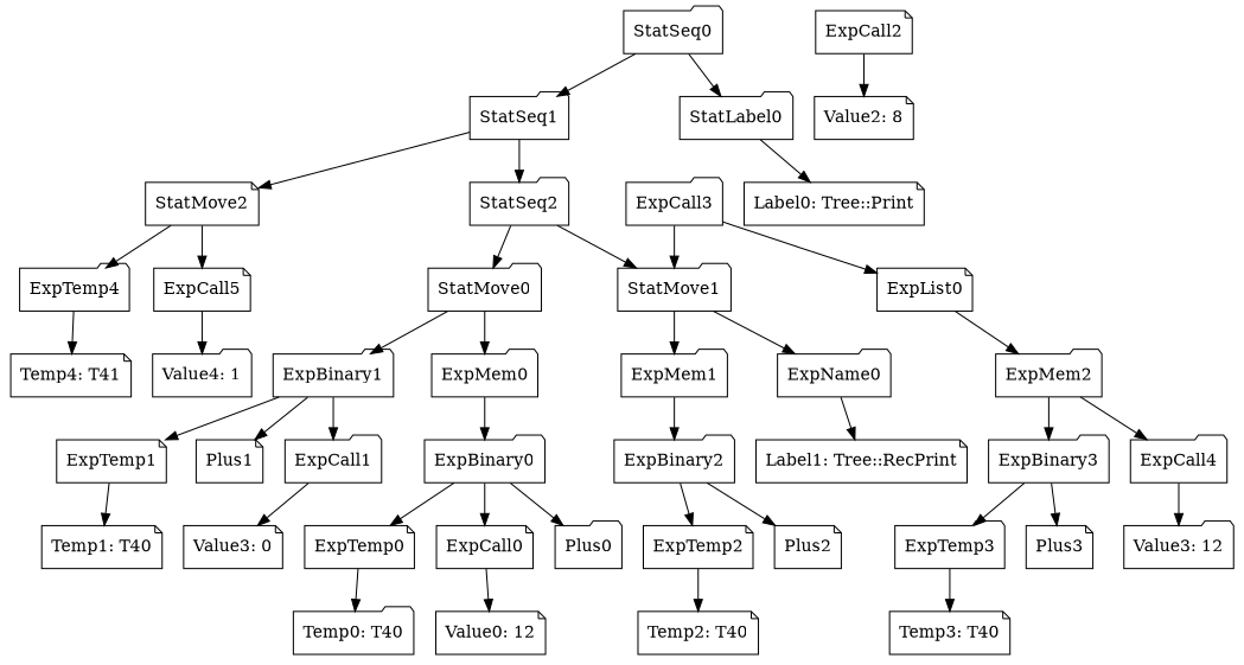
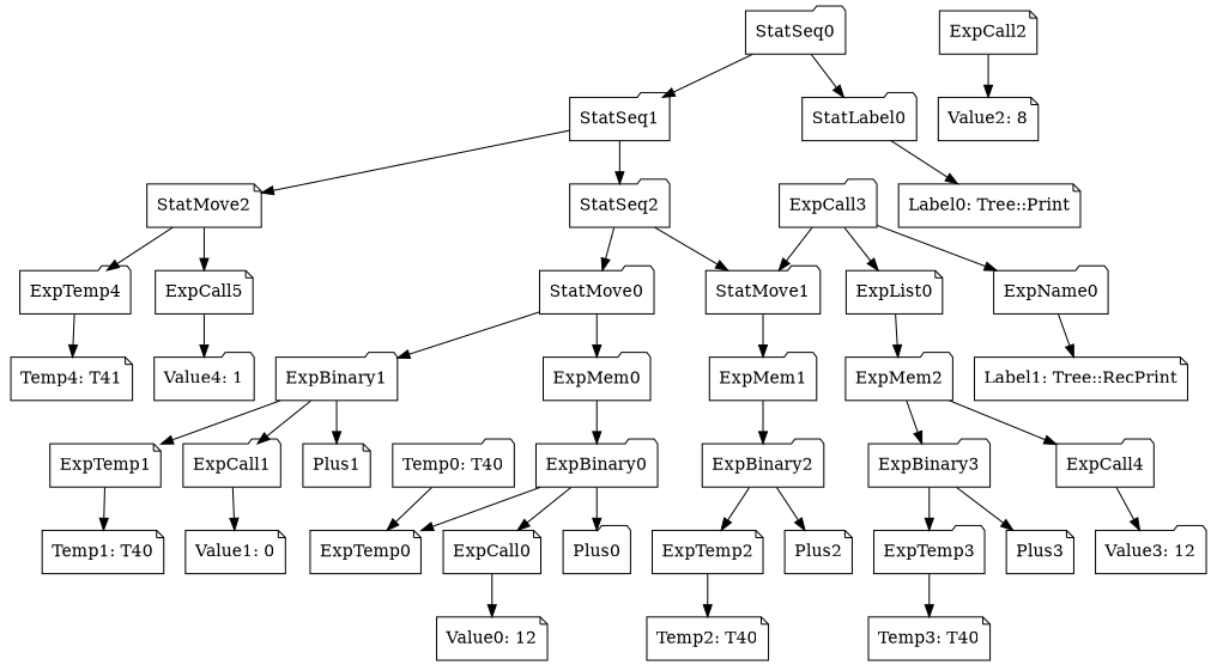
  digraph {
    ordering=out
    node [shape=folder]
    StatMove2 [shape=note]
    ExpTemp4
    ExpCall5 [shape=note]
    "Temp4: T41" [shape=note]
    "Value4: 1"
    StatSeq1
    StatSeq2
    StatMove0
    StatMove1
    ExpBinary1
    ExpMem0
    ExpMem1
    ExpList0 [shape=note]
    ExpMem2
    ExpBinary3
    ExpCall4
    ExpTemp3
    Plus3 [shape=note]
    ExpTemp1 [shape=note]
    Plus1 [shape=note]
    ExpCall1
    "Temp1: T40" [shape=note]
-   "Value1: 0" [shape=note label="Value3: 0"]
+   "Value1: 0" [shape=note]
    ExpBinary0
    ExpTemp0 [shape=note]
    ExpCall0 [shape=note]
    Plus0
    "Temp0: T40"
    "Value0: 12" [shape=note]
    ExpTemp2 [shape=note]
    ExpBinary2
    Plus2 [shape=note]
    "Temp2: T40" [shape=note]
    ExpCall2 [shape=note]
    "Value2: 8" [shape=note]
    "Label0: Tree::Print" [shape=note]
    StatLabel0
    ExpCall3
    ExpName0
    "Label1: Tree::RecPrint" [shape=note]
    StatSeq0
    "Temp3: T40" [shape=note]
    "Value3: 12"
    StatMove2 -> ExpTemp4
    StatMove2 -> ExpCall5
    ExpTemp4 -> "Temp4: T41"
    ExpCall5 -> "Value4: 1"
    StatSeq1 -> StatMove2
    StatSeq1 -> StatSeq2
    StatSeq2 -> StatMove0
    StatSeq2 -> StatMove1
    StatMove0 -> ExpBinary1
    StatMove0 -> ExpMem0
    StatMove1 -> ExpMem1
    ExpBinary1 -> ExpTemp1
    ExpBinary1 -> Plus1
    ExpBinary1 -> ExpCall1
    ExpMem0 -> ExpBinary0
    ExpMem1 -> ExpBinary2
    ExpList0 -> ExpMem2
    ExpMem2 -> ExpBinary3
    ExpMem2 -> ExpCall4
    ExpBinary3 -> ExpTemp3
    ExpBinary3 -> Plus3
    ExpCall4 -> "Value3: 12"
    ExpTemp3 -> "Temp3: T40"
    ExpTemp1 -> "Temp1: T40"
    ExpCall1 -> "Value1: 0"
    ExpBinary0 -> ExpTemp0
    ExpBinary0 -> ExpCall0
    ExpBinary0 -> Plus0
-   ExpTemp0 -> "Temp0: T40"
+   "Temp0: T40" -> ExpTemp0
    ExpCall0 -> "Value0: 12"
    ExpTemp2 -> "Temp2: T40"
    ExpBinary2 -> ExpTemp2
    ExpBinary2 -> Plus2
    ExpCall2 -> "Value2: 8"
    StatLabel0 -> "Label0: Tree::Print"
    ExpCall3 -> StatMove1
    ExpCall3 -> ExpList0
-   StatMove1 -> ExpName0
+   ExpCall3 -> ExpName0
    ExpName0 -> "Label1: Tree::RecPrint"
    StatSeq0 -> StatSeq1
    StatSeq0 -> StatLabel0
  }
